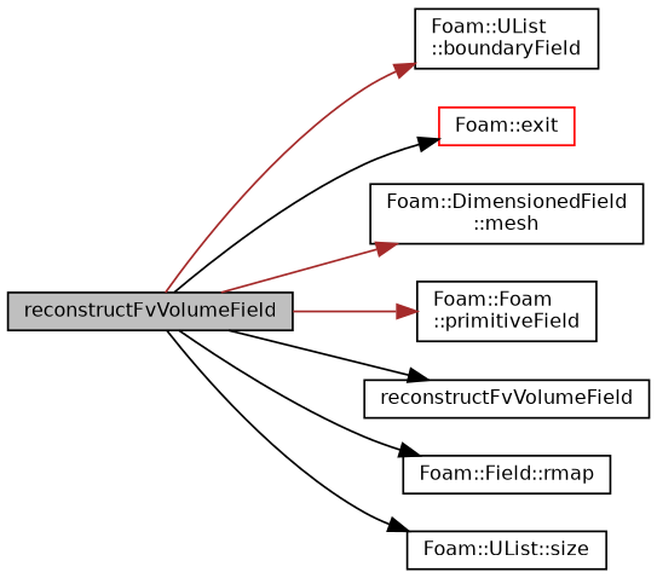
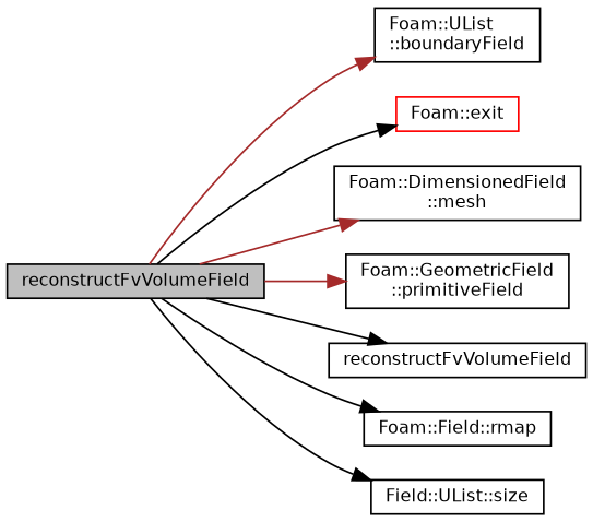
  digraph {
    rankdir=LR
    node [color=black fontname=Helvetica fontsize=10 shape=record]
    edge [color=black fontname=Helvetica fontsize=10 labelfontname=Helvetica labelfontsize=10 style=solid]
    n1 [fillcolor=grey75 fontcolor=black height=0.2 label=reconstructFvVolumeField style=filled width=0.4]
    n2 [height=0.2 label="Foam::UList\l::boundaryField" width=0.4]
    n3 [color=red height=0.2 label="Foam::exit" width=0.4]
    n4 [height=0.2 label="Foam::DimensionedField\l::mesh" width=0.4]
-   n5 [height=0.2 label="Foam::Foam\l::primitiveField" width=0.4]
+   n5 [height=0.2 label="Foam::GeometricField\l::primitiveField" width=0.4]
    n6 [height=0.2 label=reconstructFvVolumeField width=0.4]
    n7 [height=0.2 label="Foam::Field::rmap" width=0.4]
-   n8 [height=0.2 label="Foam::UList::size" width=0.4]
+   n8 [height=0.2 label="Field::UList::size" width=0.4]
    n1 -> n2 [color=brown]
    n1 -> n3
    n1 -> n4 [color=brown]
    n1 -> n5 [color=brown]
    n1 -> n6
    n1 -> n7
    n1 -> n8
  }
